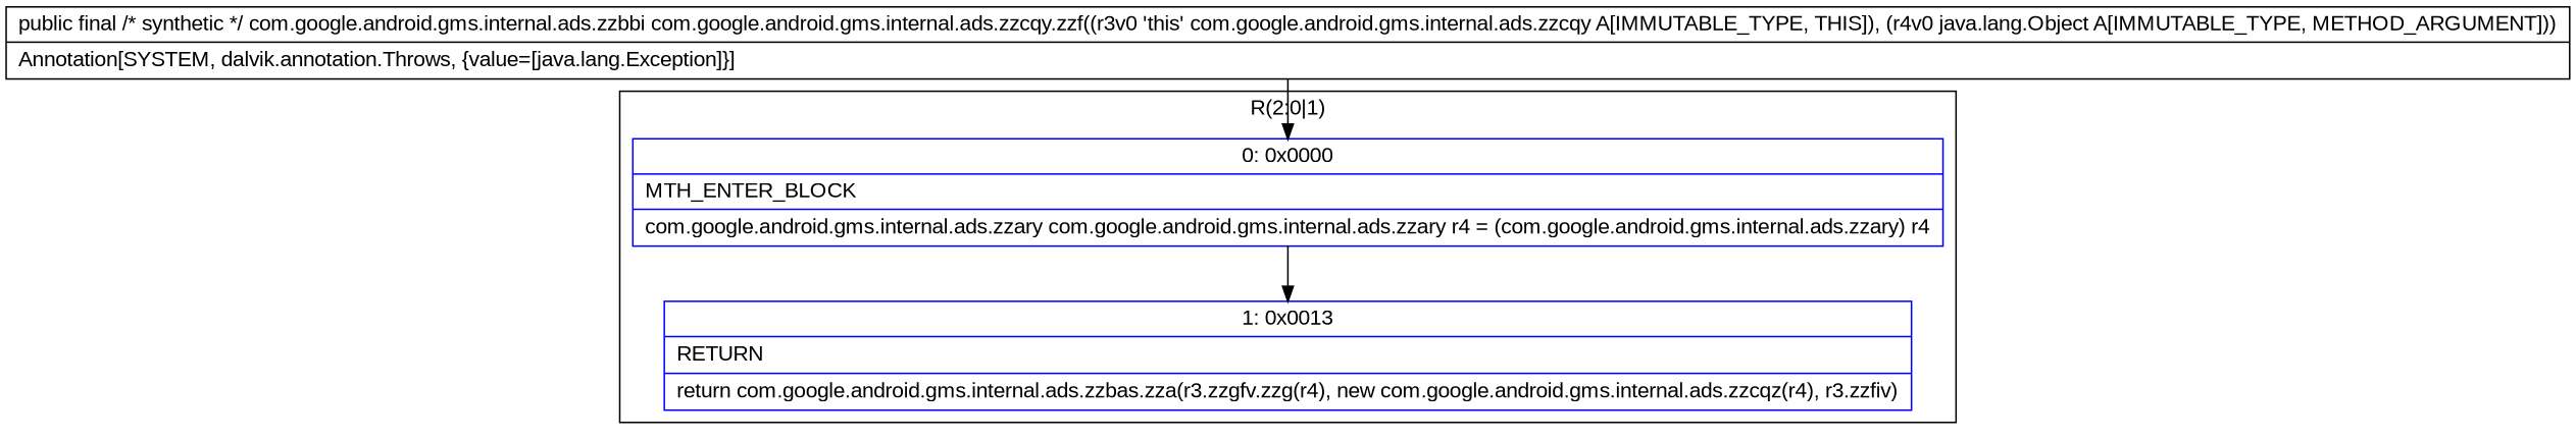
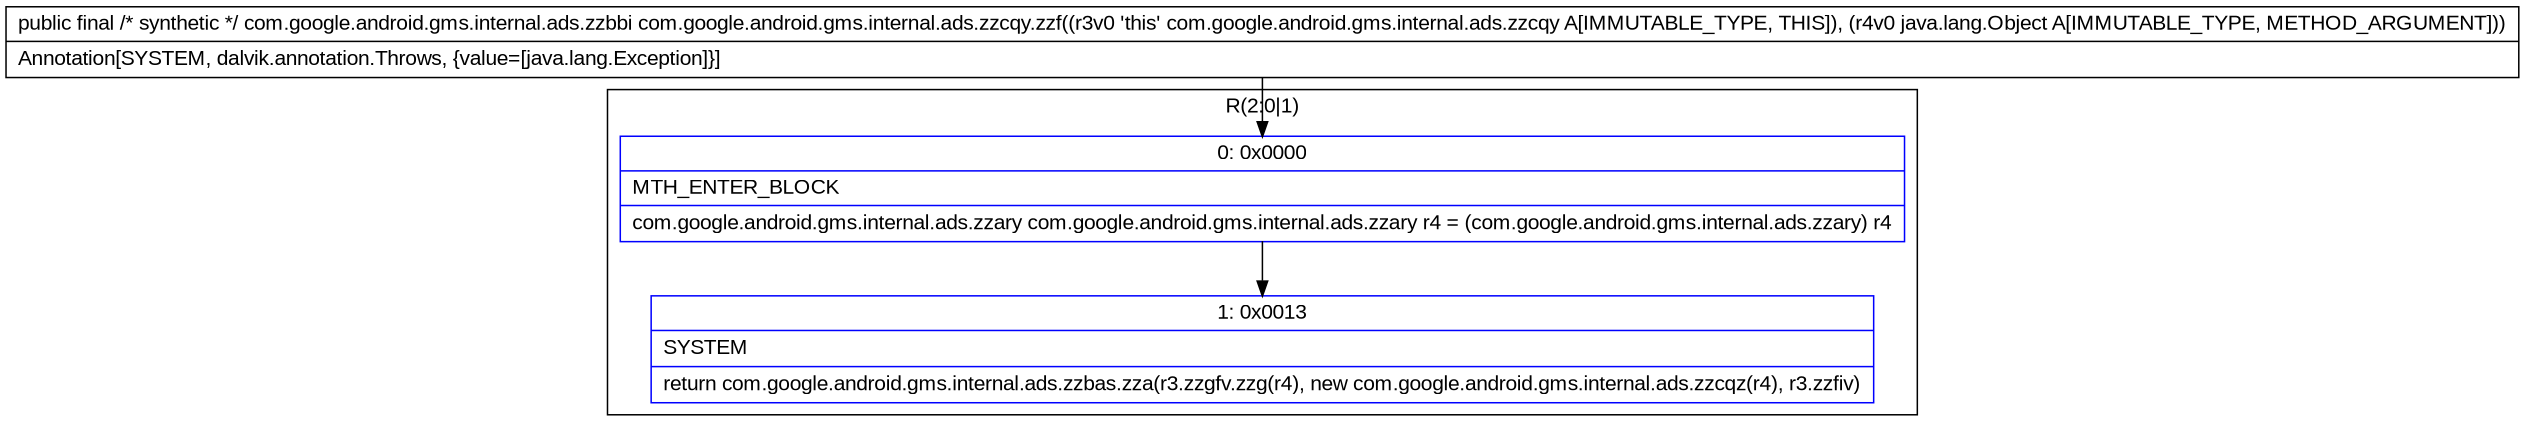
  digraph {
    fontname="Liberation Sans"
    node [color=blue shape=record fontname="Liberation Sans"]
    edge [fontname="Liberation Sans"]
    n1 [label="{0\:\ 0x0000|MTH_ENTER_BLOCK\l|com.google.android.gms.internal.ads.zzary com.google.android.gms.internal.ads.zzary r4 = (com.google.android.gms.internal.ads.zzary) r4\l}"]
-   n2 [label="{1\:\ 0x0013|RETURN\l|return com.google.android.gms.internal.ads.zzbas.zza(r3.zzgfv.zzg(r4), new com.google.android.gms.internal.ads.zzcqz(r4), r3.zzfiv)\l}"]
+   n2 [label="{1\:\ 0x0013|SYSTEM\l|return com.google.android.gms.internal.ads.zzbas.zza(r3.zzgfv.zzg(r4), new com.google.android.gms.internal.ads.zzcqz(r4), r3.zzfiv)\l}"]
    n3 [label="{public final \/* synthetic *\/ com.google.android.gms.internal.ads.zzbbi com.google.android.gms.internal.ads.zzcqy.zzf((r3v0 'this' com.google.android.gms.internal.ads.zzcqy A[IMMUTABLE_TYPE, THIS]), (r4v0 java.lang.Object A[IMMUTABLE_TYPE, METHOD_ARGUMENT]))  | Annotation[SYSTEM, dalvik.annotation.Throws, \{value=[java.lang.Exception]\}]\l}" color=""]
    subgraph cluster_1 {
      label="R(2:0|1)"
      n1
      n2
    }
    n1 -> n2
    n3 -> n1
  }
